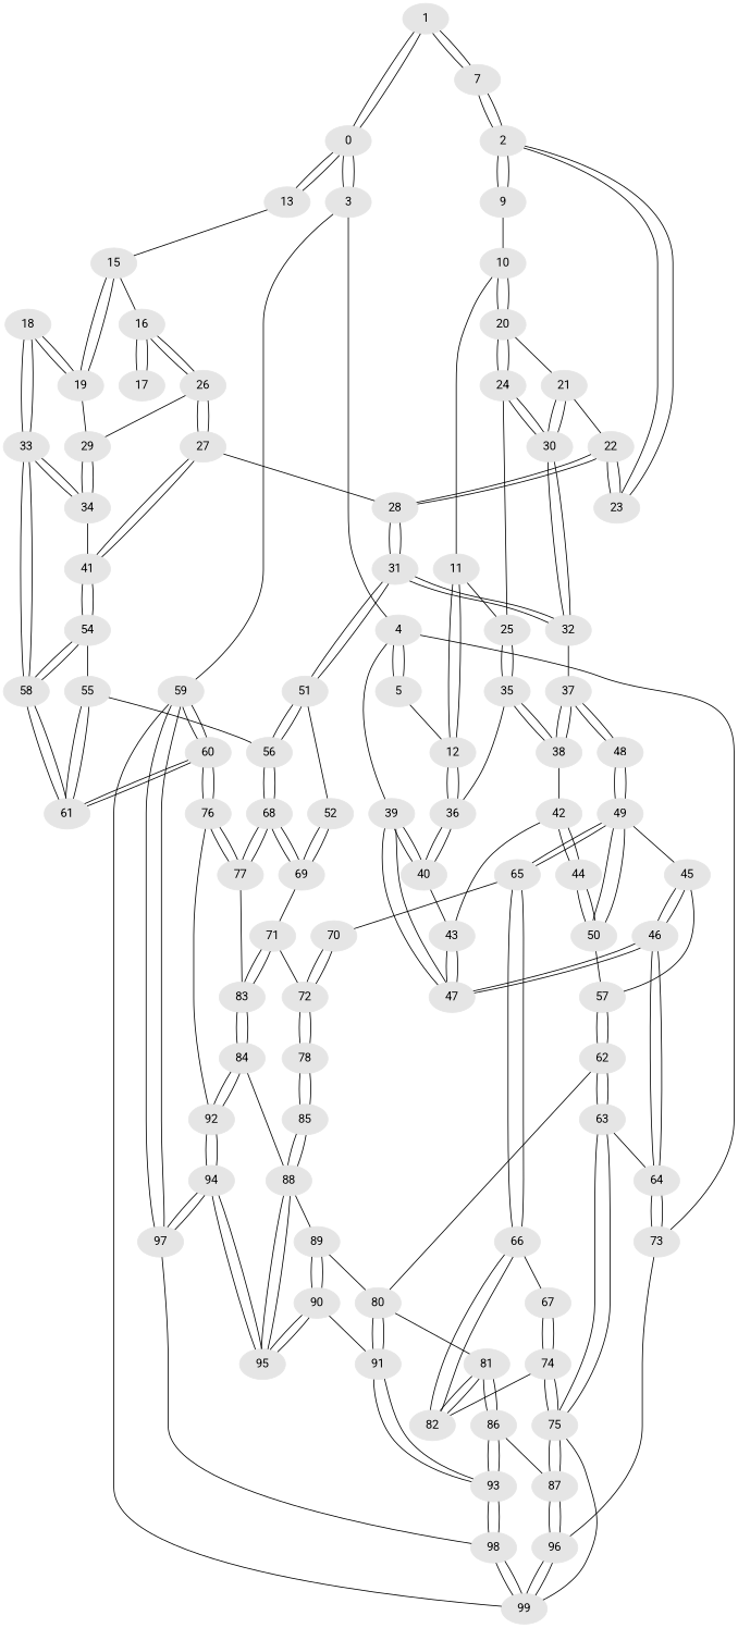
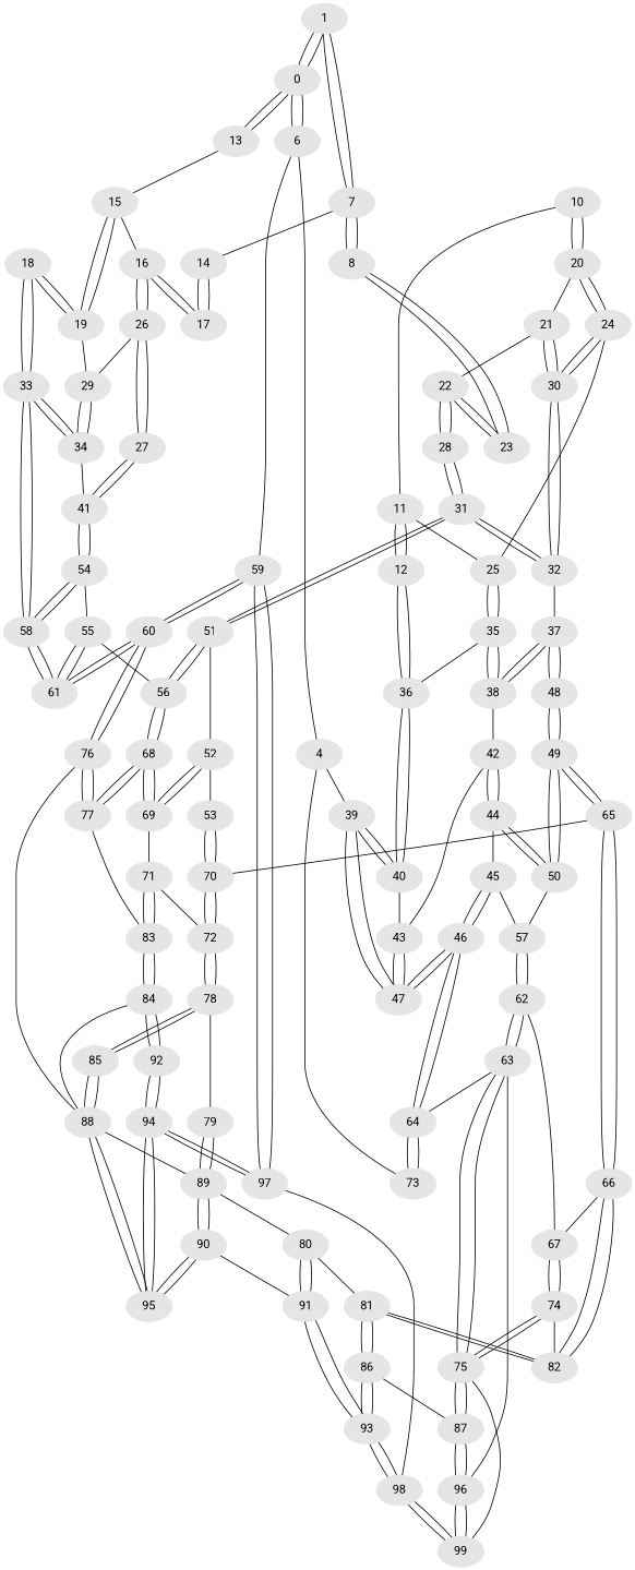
  graph {
    fontname=Roboto
    node [color=gray90 fontname=Roboto style=filled]
    edge [fontname=Roboto]
    n1 [label=0]
    1
    7
-   3
+   3 [label=6]
    13
-   8 [label=2]
+   8
+   14
    4
    59
    15
-   5
    39
    73
    18
    19
    33
    60
    97
    99
    12
    40
    47
    96
    36
-   9
    10
    23
    17
    11
    20
    25
    21
    24
    35
    16
    26
    29
    27
    34
    58
    22
    30
    28
    32
    31
    38
    41
    54
    51
    37
    52
    56
    48
    61
    42
    43
    49
    44
    55
    45
    50
    46
    57
    64
    62
    65
+   53
    70
    66
    69
    68
    71
    72
    77
    63
    67
    76
    98
    92
    75
    74
    87
    82
    83
    78
    84
+   79
    85
    94
    89
    88
    80
    81
    91
    90
    86
    93
    95
    n1 -- 3
    n1 -- 3
    n1 -- 13
    n1 -- 13
    1 -- n1
    1 -- n1
    1 -- 7
    1 -- 7
    7 -- 8
    7 -- 8
+   7 -- 14
    3 -- 4
    3 -- 59
    13 -- 15
-   8 -- 9
-   8 -- 9
    8 -- 23
    8 -- 23
-   4 -- 5
-   4 -- 5
+   14 -- 17
+   14 -- 17
    4 -- 39
    4 -- 73
    59 -- 60
    59 -- 60
    59 -- 97
    59 -- 97
-   59 -- 99
    15 -- 19
    15 -- 19
    15 -- 16
-   5 -- 12
    39 -- 40
    39 -- 40
    39 -- 47
    39 -- 47
-   73 -- 96
+   63 -- 96
    18 -- 19
    18 -- 19
    18 -- 33
    18 -- 33
    19 -- 29
    33 -- 34
    33 -- 34
    33 -- 58
    33 -- 58
    60 -- 61
    60 -- 61
    60 -- 76
    60 -- 76
    97 -- 98
    12 -- 36
    12 -- 36
    40 -- 43
    96 -- 99
    96 -- 99
    36 -- 40
    36 -- 40
-   9 -- 10
    10 -- 11
    10 -- 20
    10 -- 20
    11 -- 12
    11 -- 12
    11 -- 25
    20 -- 21
    20 -- 24
    20 -- 24
    25 -- 35
    25 -- 35
    21 -- 22
    21 -- 30
    21 -- 30
    24 -- 25
    24 -- 30
    24 -- 30
    35 -- 36
    35 -- 38
    35 -- 38
    16 -- 17
    16 -- 17
    16 -- 26
    16 -- 26
    26 -- 29
    26 -- 27
    26 -- 27
    29 -- 34
    29 -- 34
-   27 -- 28
    27 -- 41
    27 -- 41
    34 -- 41
    58 -- 61
    58 -- 61
    22 -- 23
    22 -- 23
    22 -- 28
    22 -- 28
    30 -- 32
    30 -- 32
    28 -- 31
    28 -- 31
    32 -- 37
    31 -- 32
    31 -- 32
    31 -- 51
    31 -- 51
    38 -- 42
    41 -- 54
    41 -- 54
    54 -- 58
    54 -- 58
    54 -- 55
    51 -- 52
    51 -- 56
    51 -- 56
    37 -- 38
    37 -- 38
    37 -- 48
    37 -- 48
+   52 -- 53
    52 -- 69
    52 -- 69
    56 -- 68
    56 -- 68
    48 -- 49
    48 -- 49
    42 -- 43
    42 -- 44
    42 -- 44
    43 -- 47
    43 -- 47
    49 -- 50
    49 -- 50
    49 -- 65
    49 -- 65
-   49 -- 45
+   44 -- 45
    44 -- 50
    44 -- 50
    55 -- 56
    55 -- 61
    55 -- 61
    45 -- 46
    45 -- 46
    45 -- 57
    50 -- 57
    46 -- 47
    46 -- 47
    46 -- 64
    46 -- 64
    57 -- 62
    57 -- 62
    64 -- 73
    64 -- 73
    62 -- 63
    62 -- 63
-   62 -- 80
+   62 -- 67
    65 -- 70
    65 -- 66
    65 -- 66
+   53 -- 70
+   53 -- 70
    70 -- 72
    70 -- 72
    66 -- 67
    66 -- 82
    66 -- 82
    69 -- 71
    68 -- 69
    68 -- 69
    68 -- 77
    68 -- 77
    71 -- 72
    71 -- 83
    71 -- 83
    72 -- 78
    72 -- 78
    77 -- 83
    63 -- 64
    63 -- 75
    63 -- 75
    67 -- 74
    67 -- 74
    76 -- 77
    76 -- 77
-   76 -- 92
+   76 -- 88
    98 -- 99
    98 -- 99
    92 -- 94
    92 -- 94
    75 -- 99
    75 -- 87
    75 -- 87
    74 -- 75
    74 -- 75
    74 -- 82
    87 -- 96
    87 -- 96
    83 -- 84
    83 -- 84
+   78 -- 79
    78 -- 85
    78 -- 85
    84 -- 92
    84 -- 92
    84 -- 88
+   79 -- 89
+   79 -- 89
    85 -- 88
    85 -- 88
    94 -- 97
    94 -- 97
    94 -- 95
    94 -- 95
    89 -- 80
    89 -- 90
    89 -- 90
    88 -- 89
    88 -- 95
    88 -- 95
    80 -- 81
    80 -- 91
    80 -- 91
    81 -- 82
    81 -- 82
    81 -- 86
    81 -- 86
    91 -- 93
    91 -- 93
    90 -- 91
    90 -- 95
    90 -- 95
    86 -- 87
    86 -- 93
    86 -- 93
    93 -- 98
    93 -- 98
  }
